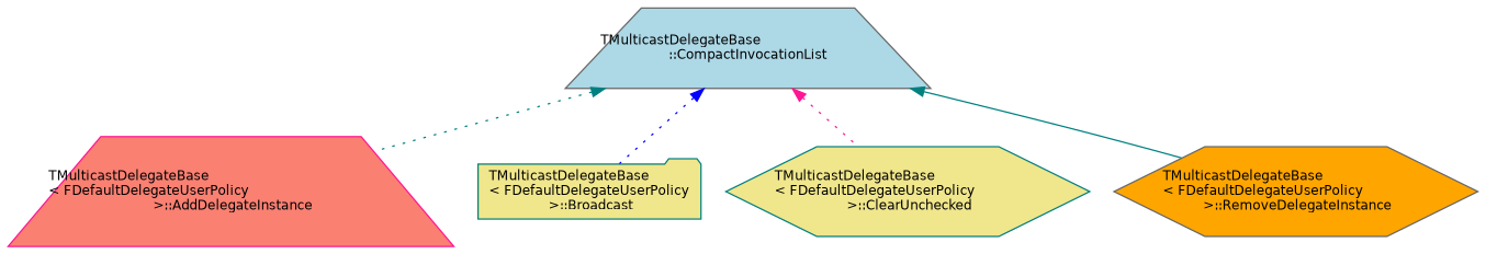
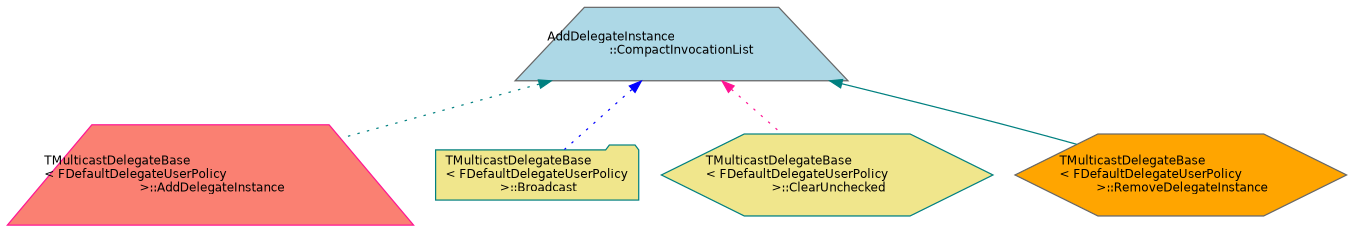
  digraph {
    rankdir=TB
    node [color=gray40 fillcolor=khaki fontname=Helvetica fontsize=10 shape=trapezium style=filled]
    edge [color=teal dir=back fontname=Helvetica fontsize=10 labelfontname=Helvetica labelfontsize=10 style=dotted]
-   n1 [fillcolor=lightblue fontcolor=black height=0.2 label="TMulticastDelegateBase\l::CompactInvocationList" width=0.4]
+   n1 [fillcolor=lightblue fontcolor=black height=0.2 label="AddDelegateInstance\l::CompactInvocationList" width=0.4]
    n2 [color=deeppink fillcolor=salmon height=0.2 label="TMulticastDelegateBase\l\< FDefaultDelegateUserPolicy\l \>::AddDelegateInstance" width=0.4]
    n3 [color=teal height=0.2 label="TMulticastDelegateBase\l\< FDefaultDelegateUserPolicy\l \>::Broadcast" shape=folder width=0.4]
    n4 [color=teal height=0.2 label="TMulticastDelegateBase\l\< FDefaultDelegateUserPolicy\l \>::ClearUnchecked" shape=hexagon width=0.4]
    n5 [fillcolor=orange height=0.2 label="TMulticastDelegateBase\l\< FDefaultDelegateUserPolicy\l \>::RemoveDelegateInstance" shape=hexagon width=0.4]
    n1 -> n2
    n1 -> n3 [color=blue]
    n1 -> n4 [color=deeppink]
    n1 -> n5 [style=solid]
  }
